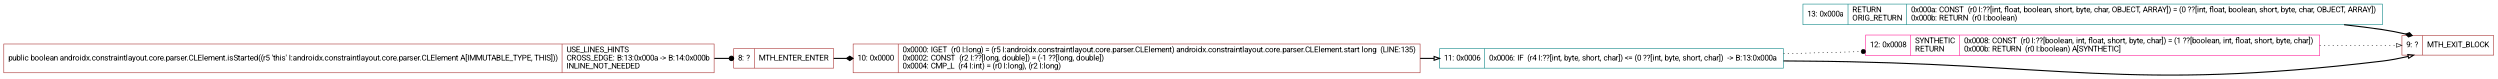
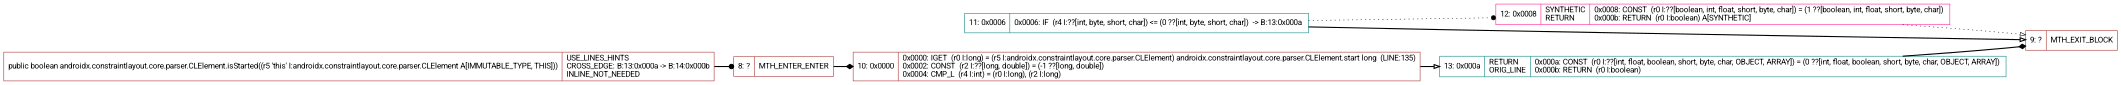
  digraph {
    fontname=Roboto
    rankdir=LR
    node [color=brown fontname=Roboto shape=record]
    edge [arrowhead=onormal fontname=Roboto style=bold]
    n1 [label="{8\:\ ?|MTH_ENTER_ENTER\l}"]
    n2 [label="{10\:\ 0x0000|0x0000: IGET  (r0 I:long) = (r5 I:androidx.constraintlayout.core.parser.CLElement) androidx.constraintlayout.core.parser.CLElement.start long  (LINE:135)\l0x0002: CONST  (r2 I:??[long, double]) = (\-1 ??[long, double]) \l0x0004: CMP_L  (r4 I:int) = (r0 I:long), (r2 I:long) \l}"]
    n3 [color=teal label="{11\:\ 0x0006|0x0006: IF  (r4 I:??[int, byte, short, char]) \<= (0 ??[int, byte, short, char])  \-\> B:13:0x000a \l}"]
    n4 [color=deeppink label="{12\:\ 0x0008|SYNTHETIC\lRETURN\l|0x0008: CONST  (r0 I:??[boolean, int, float, short, byte, char]) = (1 ??[boolean, int, float, short, byte, char]) \l0x000b: RETURN  (r0 I:boolean) A[SYNTHETIC]\l}"]
    n5 [label="{9\:\ ?|MTH_EXIT_BLOCK\l}"]
-   n6 [color=teal label="{13\:\ 0x000a|RETURN\lORIG_RETURN\l|0x000a: CONST  (r0 I:??[int, float, boolean, short, byte, char, OBJECT, ARRAY]) = (0 ??[int, float, boolean, short, byte, char, OBJECT, ARRAY]) \l0x000b: RETURN  (r0 I:boolean) \l}"]
+   n6 [color=teal label="{13\:\ 0x000a|RETURN\lORIG_LINE\l|0x000a: CONST  (r0 I:??[int, float, boolean, short, byte, char, OBJECT, ARRAY]) = (0 ??[int, float, boolean, short, byte, char, OBJECT, ARRAY]) \l0x000b: RETURN  (r0 I:boolean) \l}"]
    n7 [label="{public boolean androidx.constraintlayout.core.parser.CLElement.isStarted((r5 'this' I:androidx.constraintlayout.core.parser.CLElement A[IMMUTABLE_TYPE, THIS]))  | USE_LINES_HINTS\lCROSS_EDGE: B:13:0x000a \-\> B:14:0x000b\lINLINE_NOT_NEEDED\l}"]
    n1 -> n2 [arrowhead=diamond]
-   n2 -> n3
+   n2 -> n6
    n3 -> n4 [arrowhead=dot style=dotted]
    n3 -> n5
    n4 -> n5 [style=dotted]
    n6 -> n5 [arrowhead=diamond]
    n7 -> n1 [arrowhead=dot]
  }
